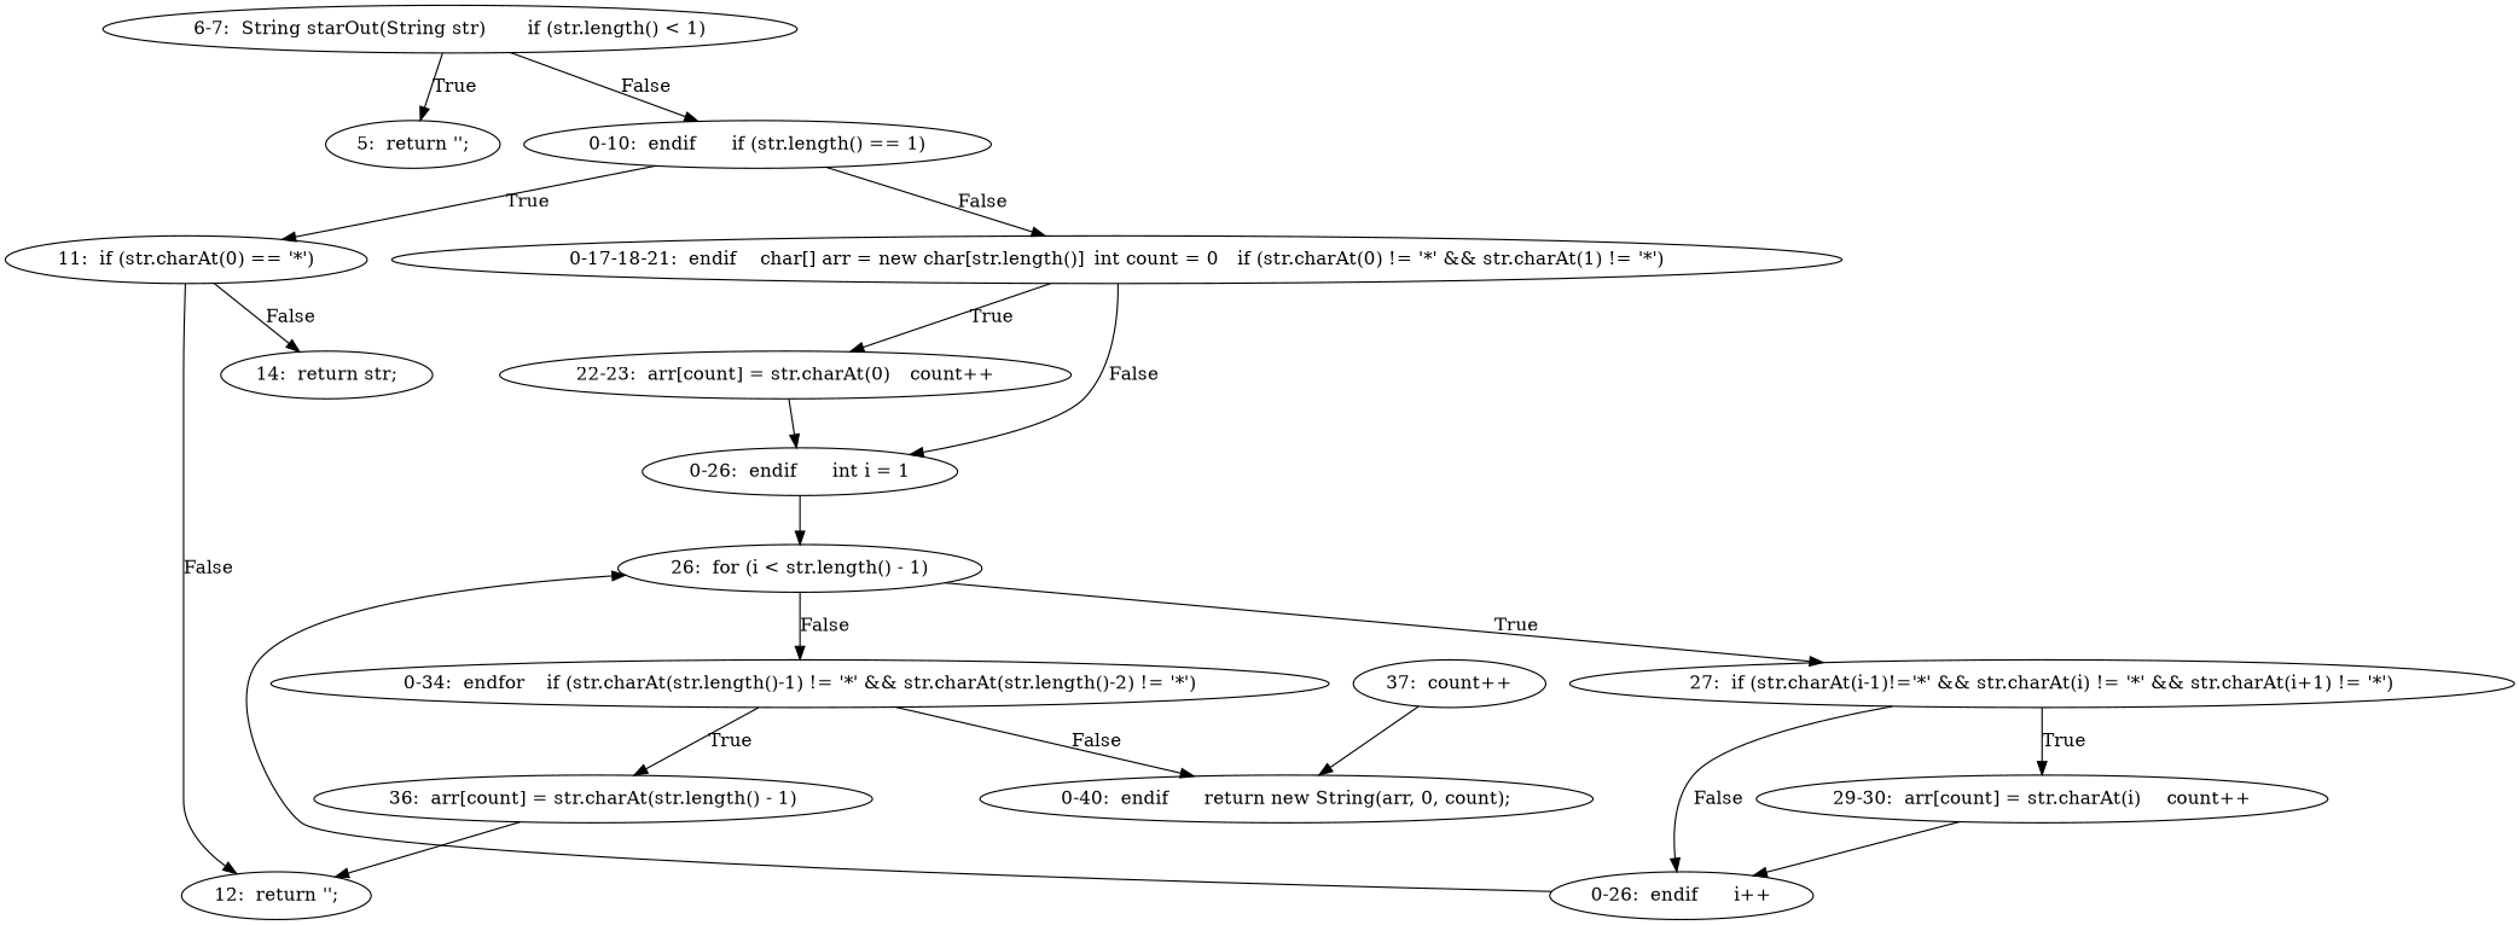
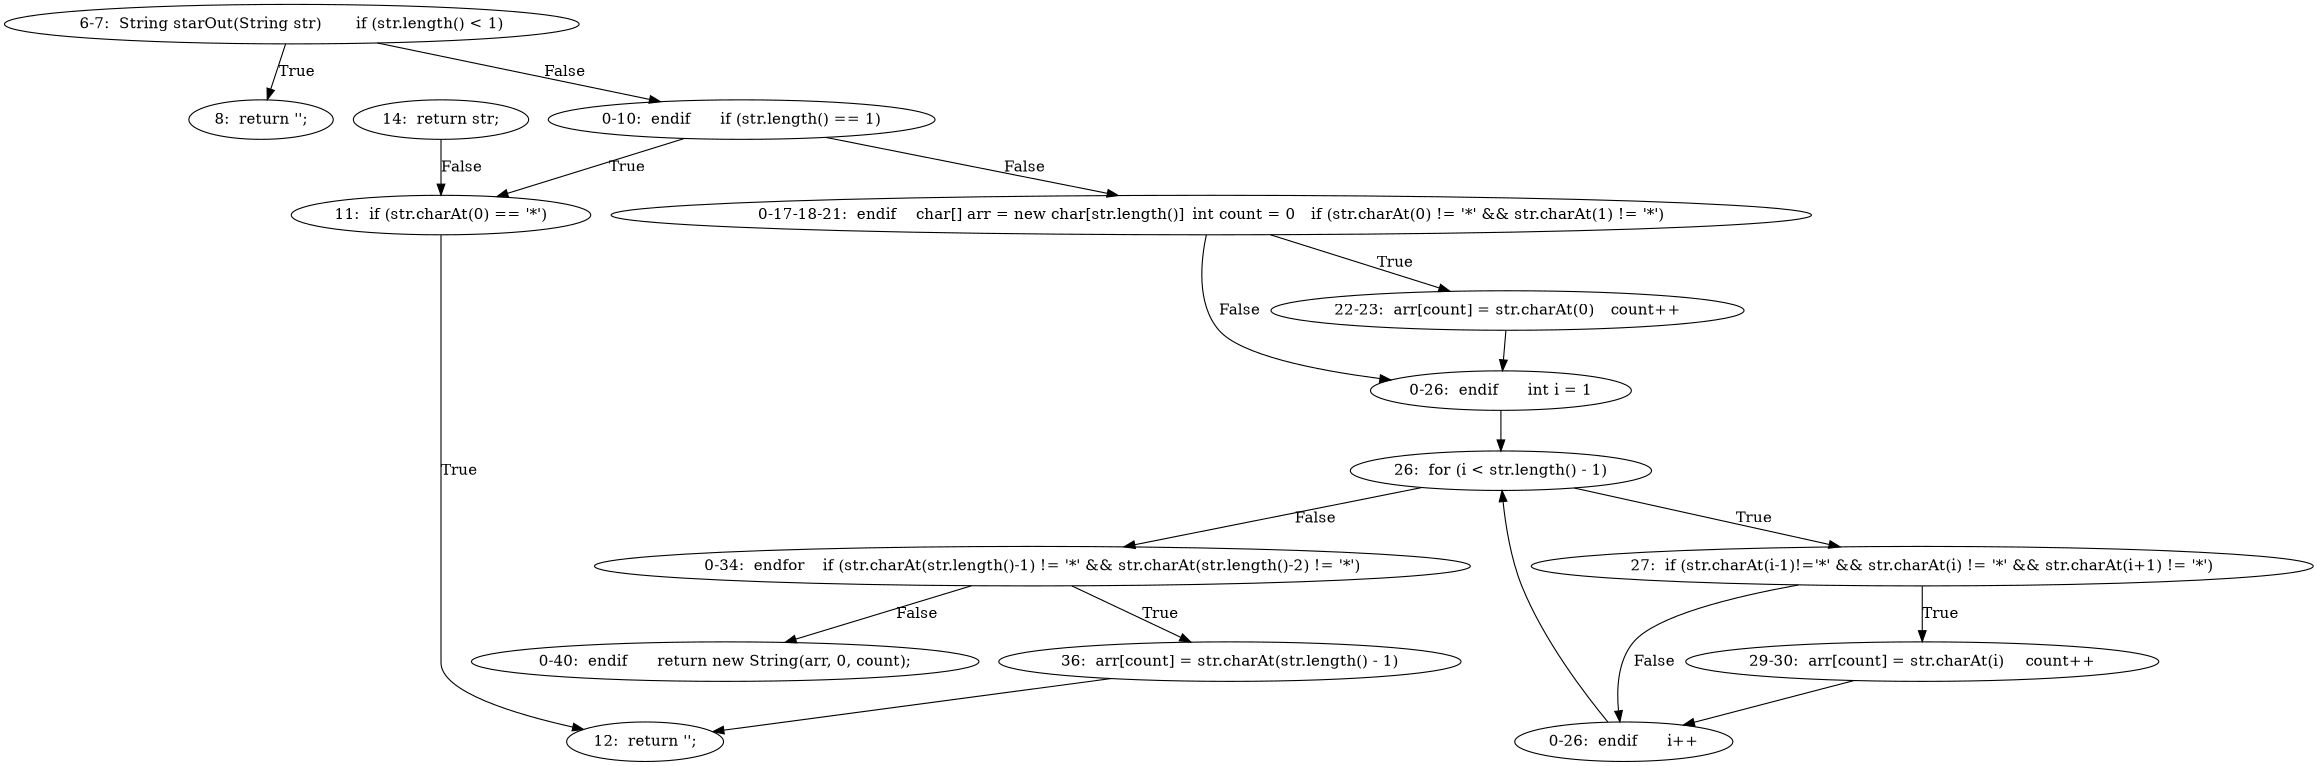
  digraph {
    n1 [label="6-7:  String starOut(String str)	if (str.length() < 1)"]
-   n2 [label="5:  return '';"]
+   n2 [label="8:  return '';"]
    n3 [label="0-10:  endif	if (str.length() == 1)"]
    n4 [label="11:  if (str.charAt(0) == '*')"]
    n5 [label="0-17-18-21:  endif	char[] arr = new char[str.length()]	int count = 0	if (str.charAt(0) != '*' && str.charAt(1) != '*')"]
    n6 [label="12:  return '';"]
    n7 [label="14:  return str;"]
    n8 [label="22-23:  arr[count] = str.charAt(0)	count++"]
    n9 [label="0-26:  endif	int i = 1"]
    n10 [label="26:  for (i < str.length() - 1)"]
    n11 [label="0-34:  endfor	if (str.charAt(str.length()-1) != '*' && str.charAt(str.length()-2) != '*')"]
    n12 [label="27:  if (str.charAt(i-1)!='*' && str.charAt(i) != '*' && str.charAt(i+1) != '*')"]
    n13 [label="36:  arr[count] = str.charAt(str.length() - 1)"]
    n14 [label="0-40:  endif	return new String(arr, 0, count);"]
    n15 [label="29-30:  arr[count] = str.charAt(i)	count++"]
    n16 [label="0-26:  endif	i++"]
-   n17 [label="37:  count++"]
    n1 -> n2 [label=True]
    n1 -> n3 [label=False]
    n3 -> n4 [label=True]
    n3 -> n5 [label=False]
-   n4 -> n6 [label=False]
-   n4 -> n7 [label=False]
+   n4 -> n6 [label=True]
+   n7 -> n4 [label=False]
    n5 -> n8 [label=True]
    n5 -> n9 [label=False]
    n8 -> n9
    n9 -> n10
    n10 -> n11 [label=False]
    n10 -> n12 [label=True]
    n11 -> n13 [label=True]
    n11 -> n14 [label=False]
    n12 -> n15 [label=True]
    n12 -> n16 [label=False]
    n13 -> n6
    n15 -> n16
    n16 -> n10
-   n17 -> n14
  }
